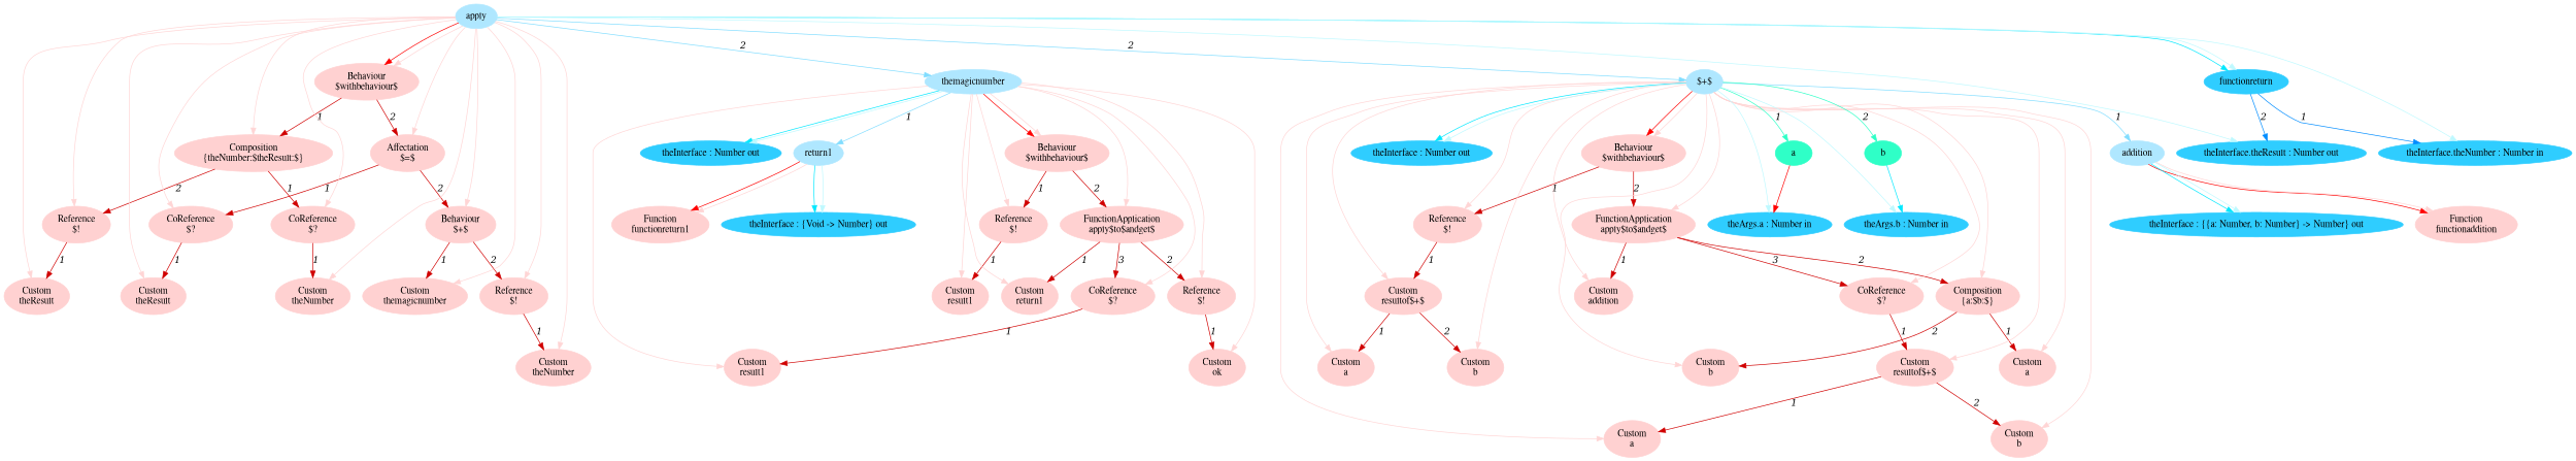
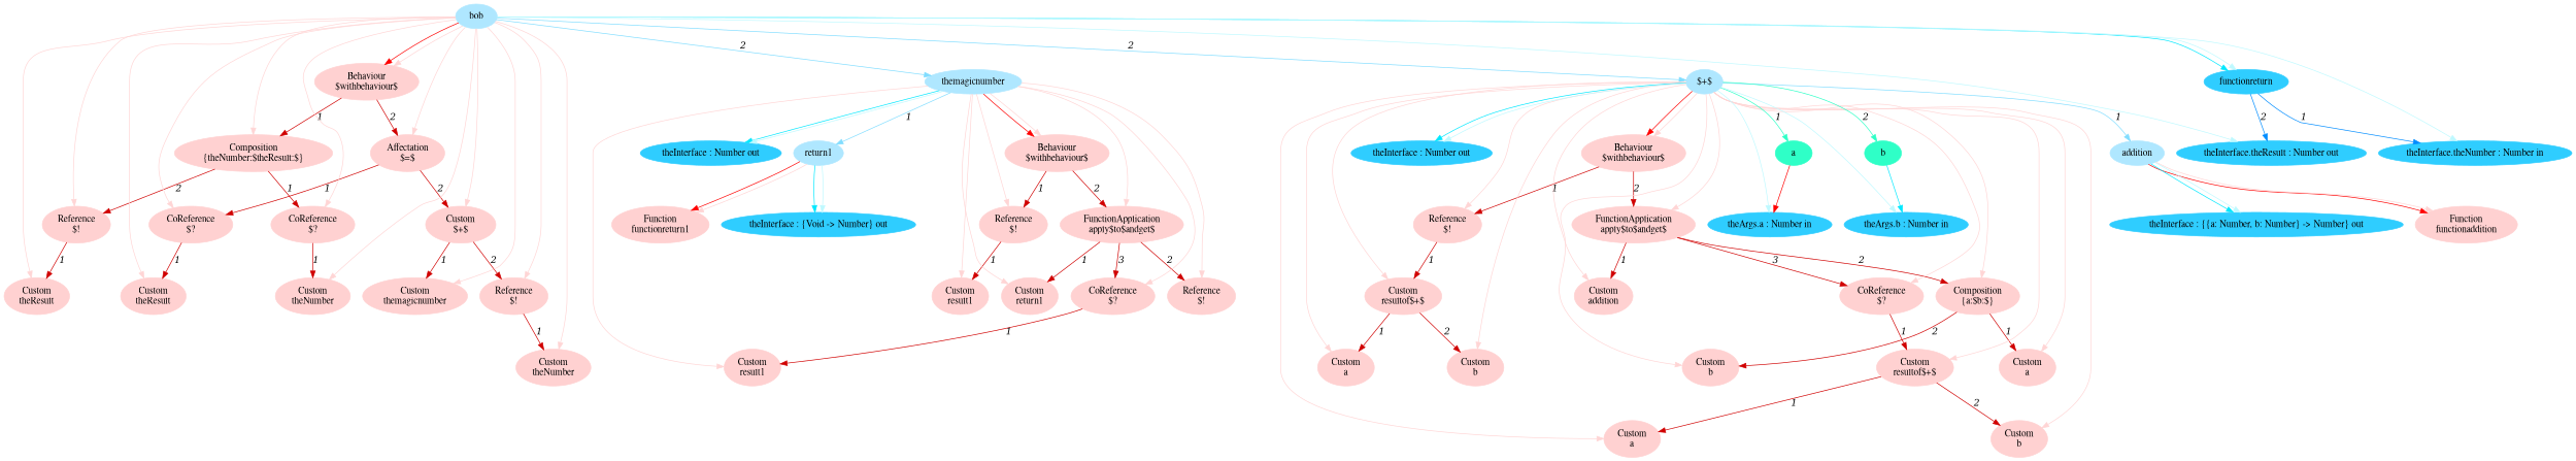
  digraph {
    node [color="#ffd1d1" fontname=Times shape=ellipse style=filled]
    edge [arrowHead=normal arrowsize=1 color="#ffd5d5" dir=forward fontname="Times-Italic"]
    n1 [label="Function\nfunctionreturn1"]
    n2 [label="Behaviour\n$withbehaviour$"]
    n3 [label="Reference\n$!"]
    n4 [label="FunctionApplication\napply$to$andget$"]
    n5 [label="Custom\nresult1"]
    n6 [label="Custom\nreturn1"]
    n7 [label="Reference\n$!"]
    n8 [label="CoReference\n$?"]
-   n9 [label="Custom\nok"]
    n10 [label="Custom\nresult1"]
    n11 [label="Function\nfunctionaddition"]
    n12 [label="Behaviour\n$withbehaviour$"]
    n13 [label="Reference\n$!"]
    n14 [label="FunctionApplication\napply$to$andget$"]
    n15 [label="Custom\nresultof$+$"]
    n16 [label="Custom\naddition"]
    n17 [label="Composition\n{a:$b:$}"]
    n18 [label="CoReference\n$?"]
    n19 [label="Custom\na"]
    n20 [label="Custom\nb"]
    n21 [label="Custom\na"]
    n22 [label="Custom\nb"]
    n23 [label="Custom\nresultof$+$"]
    n24 [label="Custom\na"]
    n25 [label="Custom\nb"]
    n26 [label="Behaviour\n$withbehaviour$"]
    n27 [label="Composition\n{theNumber:$theResult:$}"]
    n28 [label="Affectation\n$=$"]
    n29 [label="CoReference\n$?"]
    n30 [label="Reference\n$!"]
    n31 [label="CoReference\n$?"]
-   n32 [label="Behaviour\n$+$"]
+   n32 [label="Custom\n$+$"]
    n33 [label="Custom\ntheNumber"]
    n34 [label="Custom\ntheResult"]
    n35 [label="Custom\ntheResult"]
    n36 [label="Custom\nthemagicnumber"]
    n37 [label="Reference\n$!"]
    n38 [label="Custom\ntheNumber"]
-   n39 [color="#afe7ff" label=apply]
+   n39 [color="#afe7ff" label=bob]
    n40 [color="#afe7ff" label=themagicnumber]
    n41 [color="#afe7ff" label="$+$"]
    n42 [color="#2fcdff" label=functionreturn]
    n43 [color="#2fcdff" label="theInterface.theNumber : Number in"]
    n44 [color="#2fcdff" label="theInterface.theResult : Number out"]
    n45 [color="#afe7ff" label=return1]
    n46 [color="#2fcdff" label="theInterface : Number out"]
    n47 [color="#afe7ff" label=addition]
    n48 [color="#2fffc7" label=a]
    n49 [color="#2fffc7" label=b]
    n50 [color="#2fcdff" label="theArgs.a : Number in"]
    n51 [color="#2fcdff" label="theArgs.b : Number in"]
    n52 [color="#2fcdff" label="theInterface : Number out"]
    n53 [color="#2fcdff" label="theInterface : {Void -> Number} out"]
    n54 [color="#2fcdff" label="theInterface : {{a: Number, b: Number} -> Number} out"]
    n2 -> n3 [color="#d00000" label=1]
    n2 -> n4 [color="#d00000" label=2]
    n3 -> n5 [color="#d00000" label=1]
    n4 -> n6 [color="#d00000" label=1]
    n4 -> n7 [color="#d00000" label=2]
    n4 -> n8 [color="#d00000" label=3]
-   n7 -> n9 [color="#d00000" label=1]
    n8 -> n10 [color="#d00000" label=1]
    n12 -> n13 [color="#d00000" label=1]
    n12 -> n14 [color="#d00000" label=2]
    n13 -> n15 [color="#d00000" label=1]
    n14 -> n16 [color="#d00000" label=1]
    n14 -> n17 [color="#d00000" label=2]
    n14 -> n18 [color="#d00000" label=3]
    n15 -> n19 [color="#d00000" label=1]
    n15 -> n20 [color="#d00000" label=2]
    n17 -> n21 [color="#d00000" label=1]
    n17 -> n22 [color="#d00000" label=2]
    n18 -> n23 [color="#d00000" label=1]
    n23 -> n24 [color="#d00000" label=1]
    n23 -> n25 [color="#d00000" label=2]
    n26 -> n27 [color="#d00000" label=1]
    n26 -> n28 [color="#d00000" label=2]
    n27 -> n29 [color="#d00000" label=1]
    n27 -> n30 [color="#d00000" label=2]
    n28 -> n31 [color="#d00000" label=1]
    n28 -> n32 [color="#d00000" label=2]
    n29 -> n33 [color="#d00000" label=1]
    n30 -> n34 [color="#d00000" label=1]
    n31 -> n35 [color="#d00000" label=1]
    n32 -> n36 [color="#d00000" label=1]
    n32 -> n37 [color="#d00000" label=2]
    n37 -> n38 [color="#d00000" label=1]
    n39 -> n26 [color="#ff0000"]
    n39 -> n26
    n39 -> n27
    n39 -> n28
    n39 -> n29
    n39 -> n30
    n39 -> n31
    n39 -> n32
    n39 -> n33
    n39 -> n34
    n39 -> n35
    n39 -> n36
    n39 -> n37
    n39 -> n38
    n39 -> n40 [color="#81ddff" label=2]
    n39 -> n41 [color="#81ddff" label=2]
    n39 -> n42 [color="#00e8ff"]
    n39 -> n42 [color="#bef9ff"]
    n39 -> n43 [color="#bef9ff"]
    n39 -> n44 [color="#bef9ff"]
    n40 -> n2 [color="#ff0000"]
    n40 -> n2
    n40 -> n3
    n40 -> n4
    n40 -> n5
    n40 -> n6
    n40 -> n7
    n40 -> n8
-   n40 -> n9
    n40 -> n10
    n40 -> n45 [color="#81ddff" label=1]
    n40 -> n46 [color="#00e8ff"]
    n40 -> n46 [color="#bef9ff"]
    n41 -> n12 [color="#ff0000"]
    n41 -> n12
    n41 -> n13
    n41 -> n14
    n41 -> n15
    n41 -> n16
    n41 -> n17
    n41 -> n18
    n41 -> n19
    n41 -> n20
    n41 -> n21
    n41 -> n22
    n41 -> n23
    n41 -> n24
    n41 -> n25
    n41 -> n47 [color="#81ddff" label=1]
    n41 -> n48 [color="#2fffc7" label=1]
    n41 -> n49 [color="#2fffc7" label=2]
    n41 -> n50 [color="#bef9ff"]
    n41 -> n51 [color="#bef9ff"]
    n41 -> n52 [color="#00e8ff"]
    n41 -> n52 [color="#bef9ff"]
    n42 -> n43 [color="#008cff" label=1]
    n42 -> n44 [color="#008cff" label=2]
    n45 -> n1 [color="#ff0000"]
    n45 -> n1
    n45 -> n53 [color="#00e8ff"]
    n45 -> n53 [color="#bef9ff"]
    n47 -> n11 [color="#ff0000"]
    n47 -> n11
    n47 -> n54 [color="#00e8ff"]
    n47 -> n54 [color="#bef9ff"]
    n48 -> n50 [color="#ff0000"]
    n49 -> n51 [color="#00e8ff"]
  }
